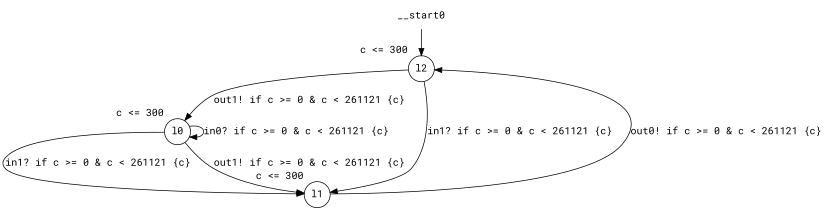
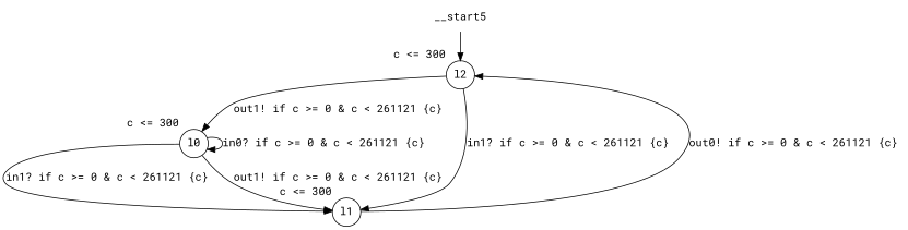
  digraph {
    fontname="Roboto Mono"
    node [fontname="Roboto Mono" shape=circle margin=0 xlabel="c <= 300"]
    edge [fontname="Roboto Mono"]
-   __start0 [shape=none margin="" xlabel=""]
+   __start0 [shape=none label=__start5 margin="" xlabel=""]
    n2 [label=l2]
    n3 [label=l0]
    n4 [label=l1]
    __start0 -> n2
    n2 -> n3 [label="out1! if c >= 0 & c < 261121 {c} "]
    n2 -> n4 [label="in1? if c >= 0 & c < 261121 {c} "]
    n3 -> n3 [label="in0? if c >= 0 & c < 261121 {c} "]
    n3 -> n4 [label="in1? if c >= 0 & c < 261121 {c} "]
    n3 -> n4 [label="out1! if c >= 0 & c < 261121 {c} "]
    n4 -> n2 [label="out0! if c >= 0 & c < 261121 {c} "]
  }
